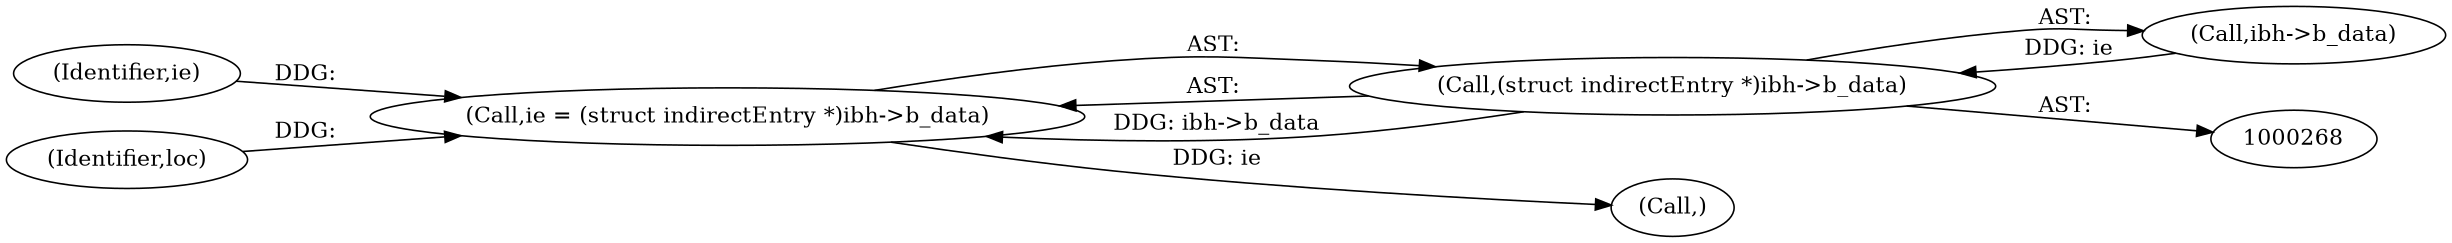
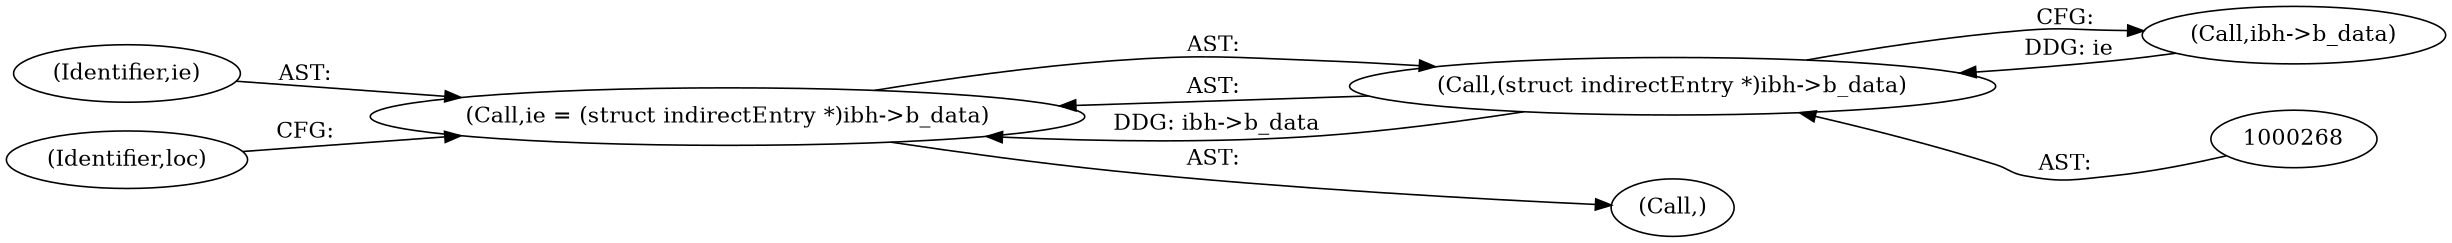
  digraph {
    rankdir=LR
    n1 [label="(Call,ie = (struct indirectEntry *)ibh->b_data)"]
    n2 [label="(Call,(struct indirectEntry *)ibh->b_data)"]
    n3 [label="(Call,)"]
    n4 [label="(Call,ibh->b_data)"]
    n5 [label="(Identifier,ie)"]
    n6 [label="(Identifier,loc)"]
    1000268
    n1 -> n2 [label="AST: "]
-   n1 -> n3 [label="DDG: ie"]
+   n1 -> n3 [label="AST: "]
    n2 -> n1 [label="AST: "]
    n2 -> n1 [label="DDG: ibh->b_data"]
-   n2 -> n4 [label="AST: "]
+   n2 -> n4 [label="CFG: "]
    n4 -> n2 [label="DDG: ie"]
-   n5 -> n1 [label="DDG: "]
-   n6 -> n1 [label="DDG: "]
-   n2 -> 1000268 [label="AST: "]
+   n5 -> n1 [label="AST: "]
+   n6 -> n1 [label="CFG: "]
+   1000268 -> n2 [label="AST: "]
  }
